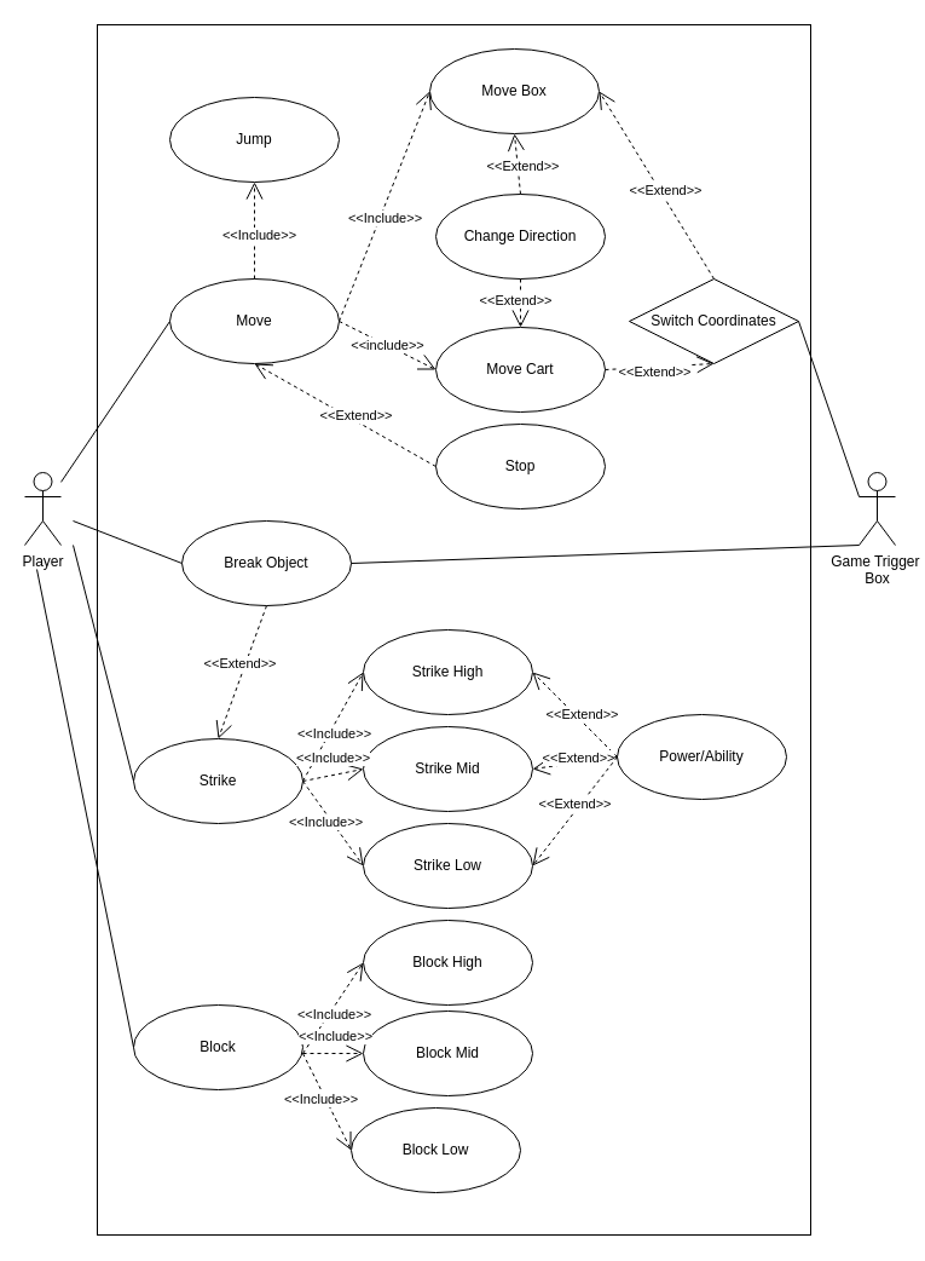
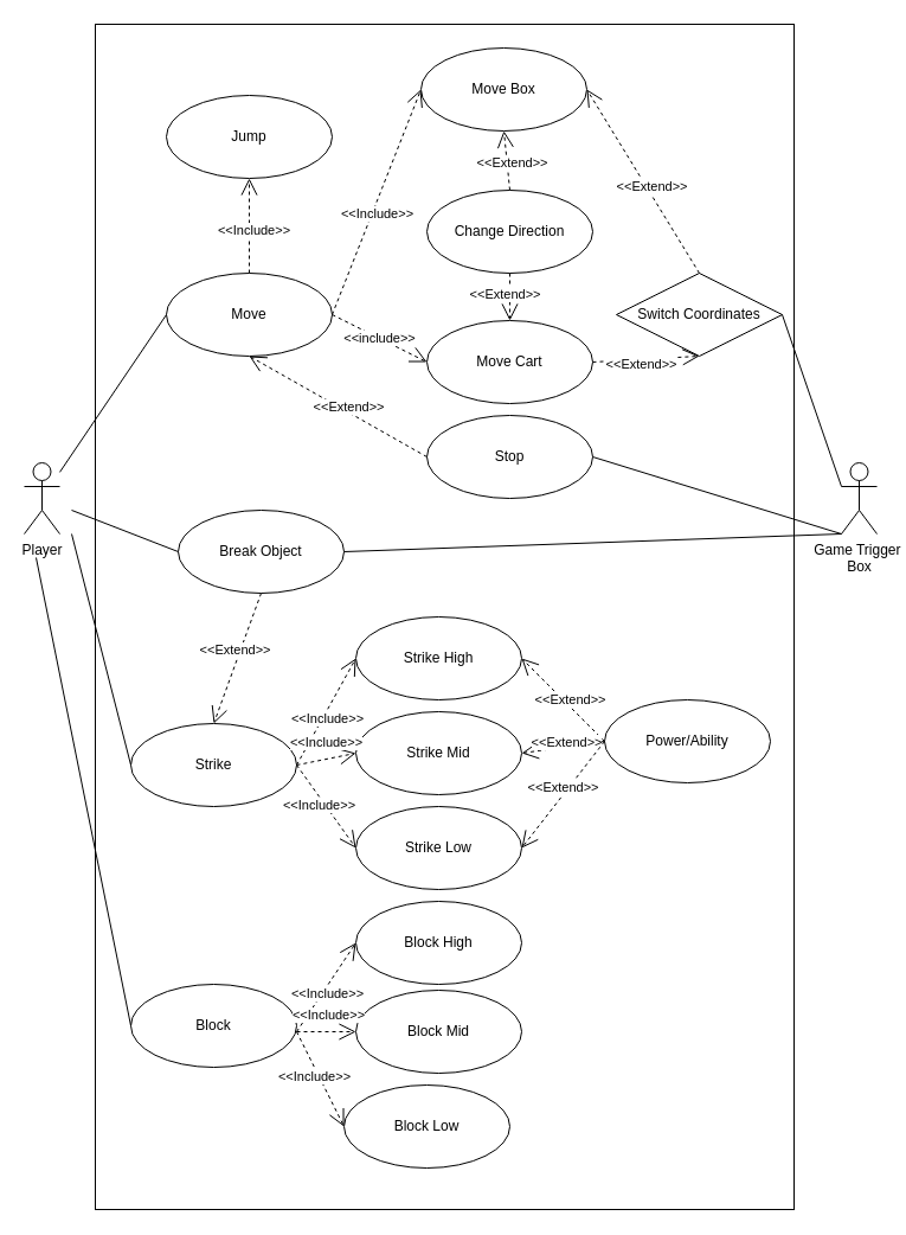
  <mxCell id="0" />
  <mxCell id="1" parent="0" />
  <mxCell id="2" value="" style="rounded=0;whiteSpace=wrap;html=1;" parent="1" vertex="1"><mxGeometry x="80" y="20" width="590" height="1000" as="geometry" /></mxCell>
  <mxCell id="3" value="Player&lt;br&gt;" style="shape=umlActor;verticalLabelPosition=bottom;verticalAlign=top;html=1;" parent="1" vertex="1"><mxGeometry x="20" y="390" width="30" height="60" as="geometry" /></mxCell>
  <mxCell id="4" value="Move Box" style="ellipse;whiteSpace=wrap;html=1;" parent="1" vertex="1"><mxGeometry x="355" y="40" width="140" height="70" as="geometry" /></mxCell>
  <mxCell id="5" value="Move" style="ellipse;whiteSpace=wrap;html=1;" parent="1" vertex="1"><mxGeometry x="140" y="230" width="140" height="70" as="geometry" /></mxCell>
  <mxCell id="6" value="Move Cart" style="ellipse;whiteSpace=wrap;html=1;" parent="1" vertex="1"><mxGeometry x="360" y="270" width="140" height="70" as="geometry" /></mxCell>
  <mxCell id="7" value="&amp;lt;&amp;lt;include&amp;gt;&amp;gt;" style="endArrow=open;endSize=12;dashed=1;html=1;rounded=0;entryX=0;entryY=0.5;entryDx=0;entryDy=0;exitX=1;exitY=0.5;exitDx=0;exitDy=0;" parent="1" source="5" target="6" edge="1"><mxGeometry width="160" relative="1" as="geometry"><mxPoint x="240" y="400" as="sourcePoint" /><mxPoint x="390" y="440" as="targetPoint" /></mxGeometry></mxCell>
  <mxCell id="8" value="&amp;lt;&amp;lt;Include&amp;gt;&amp;gt;" style="endArrow=open;endSize=12;dashed=1;html=1;rounded=0;exitX=1;exitY=0.5;exitDx=0;exitDy=0;entryX=0;entryY=0.5;entryDx=0;entryDy=0;" parent="1" source="5" target="4" edge="1"><mxGeometry x="-0.092" y="-4" width="160" relative="1" as="geometry"><mxPoint x="340" y="395" as="sourcePoint" /><mxPoint x="270" y="230" as="targetPoint" /><mxPoint as="offset" /></mxGeometry></mxCell>
  <mxCell id="9" value="Change Direction" style="ellipse;whiteSpace=wrap;html=1;" parent="1" vertex="1"><mxGeometry x="360" y="160" width="140" height="70" as="geometry" /></mxCell>
  <mxCell id="10" value="&amp;lt;&amp;lt;Extend&amp;gt;&amp;gt;" style="endArrow=open;endSize=12;dashed=1;html=1;rounded=0;exitX=0.5;exitY=0;exitDx=0;exitDy=0;entryX=0.5;entryY=1;entryDx=0;entryDy=0;" parent="1" source="9" target="4" edge="1"><mxGeometry x="-0.092" y="-4" width="160" relative="1" as="geometry"><mxPoint x="280" y="335" as="sourcePoint" /><mxPoint x="340" y="285" as="targetPoint" /><mxPoint as="offset" /></mxGeometry></mxCell>
  <mxCell id="11" value="&amp;lt;&amp;lt;Extend&amp;gt;&amp;gt;" style="endArrow=open;endSize=12;dashed=1;html=1;rounded=0;exitX=0.5;exitY=1;exitDx=0;exitDy=0;entryX=0.5;entryY=0;entryDx=0;entryDy=0;" parent="1" source="9" target="6" edge="1"><mxGeometry x="-0.092" y="-4" width="160" relative="1" as="geometry"><mxPoint x="520" y="335" as="sourcePoint" /><mxPoint x="480" y="285" as="targetPoint" /><mxPoint as="offset" /></mxGeometry></mxCell>
  <mxCell id="12" value="Strike" style="ellipse;whiteSpace=wrap;html=1;" parent="1" vertex="1"><mxGeometry x="110" y="610" width="140" height="70" as="geometry" /></mxCell>
  <mxCell id="13" value="Strike High" style="ellipse;whiteSpace=wrap;html=1;" parent="1" vertex="1"><mxGeometry x="300" y="520" width="140" height="70" as="geometry" /></mxCell>
  <mxCell id="14" value="Strike Mid" style="ellipse;whiteSpace=wrap;html=1;" parent="1" vertex="1"><mxGeometry x="300" y="600" width="140" height="70" as="geometry" /></mxCell>
  <mxCell id="15" value="Strike Low" style="ellipse;whiteSpace=wrap;html=1;" parent="1" vertex="1"><mxGeometry x="300" y="680" width="140" height="70" as="geometry" /></mxCell>
  <mxCell id="16" value="&amp;lt;&amp;lt;Include&amp;gt;&amp;gt;" style="endArrow=open;endSize=12;dashed=1;html=1;rounded=0;exitX=1;exitY=0.5;exitDx=0;exitDy=0;entryX=0;entryY=0.5;entryDx=0;entryDy=0;" parent="1" source="12" target="13" edge="1"><mxGeometry x="-0.092" y="-4" width="160" relative="1" as="geometry"><mxPoint x="280" y="335" as="sourcePoint" /><mxPoint x="340" y="285" as="targetPoint" /><mxPoint as="offset" /></mxGeometry></mxCell>
  <mxCell id="17" value="&amp;lt;&amp;lt;Include&amp;gt;&amp;gt;" style="endArrow=open;endSize=12;dashed=1;html=1;rounded=0;exitX=1;exitY=0.5;exitDx=0;exitDy=0;entryX=0;entryY=0.5;entryDx=0;entryDy=0;" parent="1" source="12" target="14" edge="1"><mxGeometry x="0.08" y="14" width="160" relative="1" as="geometry"><mxPoint x="280" y="545" as="sourcePoint" /><mxPoint x="320" y="485" as="targetPoint" /><mxPoint as="offset" /></mxGeometry></mxCell>
  <mxCell id="18" value="&amp;lt;&amp;lt;Include&amp;gt;&amp;gt;" style="endArrow=open;endSize=12;dashed=1;html=1;rounded=0;exitX=1;exitY=0.5;exitDx=0;exitDy=0;entryX=0;entryY=0.5;entryDx=0;entryDy=0;" parent="1" source="12" target="15" edge="1"><mxGeometry x="-0.092" y="-4" width="160" relative="1" as="geometry"><mxPoint x="280" y="545" as="sourcePoint" /><mxPoint x="320" y="575" as="targetPoint" /><mxPoint as="offset" /></mxGeometry></mxCell>
  <mxCell id="19" value="" style="endArrow=none;html=1;rounded=0;entryX=0;entryY=0.5;entryDx=0;entryDy=0;" parent="1" source="3" target="5" edge="1"><mxGeometry width="50" height="50" relative="1" as="geometry"><mxPoint x="160" y="360" as="sourcePoint" /><mxPoint x="210" y="310" as="targetPoint" /></mxGeometry></mxCell>
  <mxCell id="20" value="" style="endArrow=none;html=1;rounded=0;entryX=0;entryY=0.5;entryDx=0;entryDy=0;" parent="1" target="12" edge="1"><mxGeometry width="50" height="50" relative="1" as="geometry"><mxPoint x="60" y="450" as="sourcePoint" /><mxPoint x="150" y="275" as="targetPoint" /></mxGeometry></mxCell>
  <mxCell id="21" value="Switch Coordinates" style="rhombus;whiteSpace=wrap;html=1;" parent="1" vertex="1"><mxGeometry x="520" y="230" width="140" height="70" as="geometry" /></mxCell>
  <mxCell id="22" value="&amp;lt;&amp;lt;Extend&amp;gt;&amp;gt;" style="endArrow=open;endSize=12;dashed=1;html=1;rounded=0;exitX=0.5;exitY=0;exitDx=0;exitDy=0;entryX=1;entryY=0.5;entryDx=0;entryDy=0;" parent="1" source="21" target="4" edge="1"><mxGeometry x="-0.092" y="-4" width="160" relative="1" as="geometry"><mxPoint x="440" y="240" as="sourcePoint" /><mxPoint x="440" y="190" as="targetPoint" /><mxPoint as="offset" /></mxGeometry></mxCell>
  <mxCell id="23" value="&amp;lt;&amp;lt;Extend&amp;gt;&amp;gt;" style="endArrow=open;endSize=12;dashed=1;html=1;rounded=0;exitX=1;exitY=0.5;exitDx=0;exitDy=0;entryX=0.5;entryY=1;entryDx=0;entryDy=0;" parent="1" source="6" target="21" edge="1"><mxGeometry x="-0.092" y="-4" width="160" relative="1" as="geometry"><mxPoint x="620" y="415" as="sourcePoint" /><mxPoint x="530" y="330" as="targetPoint" /><mxPoint as="offset" /></mxGeometry></mxCell>
  <mxCell id="24" value="Game Trigger&amp;nbsp;&lt;br&gt;Box" style="shape=umlActor;verticalLabelPosition=bottom;verticalAlign=top;html=1;outlineConnect=0;" parent="1" vertex="1"><mxGeometry x="710" y="390" width="30" height="60" as="geometry" /></mxCell>
  <mxCell id="25" value="" style="endArrow=none;html=1;rounded=0;entryX=0;entryY=0.333;entryDx=0;entryDy=0;entryPerimeter=0;exitX=1;exitY=0.5;exitDx=0;exitDy=0;" parent="1" source="21" target="24" edge="1"><mxGeometry width="50" height="50" relative="1" as="geometry"><mxPoint x="450" y="400" as="sourcePoint" /><mxPoint x="500" y="350" as="targetPoint" /></mxGeometry></mxCell>
  <mxCell id="26" value="Stop" style="ellipse;whiteSpace=wrap;html=1;" parent="1" vertex="1"><mxGeometry x="360" y="350" width="140" height="70" as="geometry" /></mxCell>
  <mxCell id="27" value="&amp;lt;&amp;lt;Extend&amp;gt;&amp;gt;" style="endArrow=open;endSize=12;dashed=1;html=1;rounded=0;exitX=0;exitY=0.5;exitDx=0;exitDy=0;entryX=0.5;entryY=1;entryDx=0;entryDy=0;" parent="1" source="26" target="5" edge="1"><mxGeometry x="-0.092" y="-4" width="160" relative="1" as="geometry"><mxPoint x="510" y="395" as="sourcePoint" /><mxPoint x="600" y="310" as="targetPoint" /><mxPoint as="offset" /></mxGeometry></mxCell>
+ <mxCell id="28" value="" style="endArrow=none;html=1;rounded=0;entryX=0;entryY=1;entryDx=0;entryDy=0;entryPerimeter=0;exitX=1;exitY=0.5;exitDx=0;exitDy=0;" parent="1" source="26" target="24" edge="1"><mxGeometry width="50" height="50" relative="1" as="geometry"><mxPoint x="670" y="275" as="sourcePoint" /><mxPoint x="730" y="310" as="targetPoint" /></mxGeometry></mxCell>
  <mxCell id="29" value="Block" style="ellipse;whiteSpace=wrap;html=1;" parent="1" vertex="1"><mxGeometry x="110" y="830" width="140" height="70" as="geometry" /></mxCell>
  <mxCell id="30" value="" style="endArrow=none;html=1;rounded=0;entryX=0;entryY=0.5;entryDx=0;entryDy=0;" parent="1" target="29" edge="1"><mxGeometry width="50" height="50" relative="1" as="geometry"><mxPoint x="30" y="470" as="sourcePoint" /><mxPoint x="120" y="655" as="targetPoint" /></mxGeometry></mxCell>
  <mxCell id="31" value="Block Mid" style="ellipse;whiteSpace=wrap;html=1;" parent="1" vertex="1"><mxGeometry x="300" y="835" width="140" height="70" as="geometry" /></mxCell>
  <mxCell id="32" value="Block Low" style="ellipse;whiteSpace=wrap;html=1;" parent="1" vertex="1"><mxGeometry x="290" y="915" width="140" height="70" as="geometry" /></mxCell>
  <mxCell id="33" value="&amp;lt;&amp;lt;Include&amp;gt;&amp;gt;" style="endArrow=open;endSize=12;dashed=1;html=1;rounded=0;exitX=1;exitY=0.5;exitDx=0;exitDy=0;entryX=0;entryY=0.5;entryDx=0;entryDy=0;" parent="1" target="36" edge="1"><mxGeometry x="-0.092" y="-4" width="160" relative="1" as="geometry"><mxPoint x="250" y="870" as="sourcePoint" /><mxPoint x="300" y="780" as="targetPoint" /><mxPoint as="offset" /></mxGeometry></mxCell>
  <mxCell id="34" value="&amp;lt;&amp;lt;Include&amp;gt;&amp;gt;" style="endArrow=open;endSize=12;dashed=1;html=1;rounded=0;exitX=1;exitY=0.5;exitDx=0;exitDy=0;entryX=0;entryY=0.5;entryDx=0;entryDy=0;" parent="1" target="31" edge="1"><mxGeometry x="0.08" y="14" width="160" relative="1" as="geometry"><mxPoint x="250" y="870" as="sourcePoint" /><mxPoint x="320" y="710" as="targetPoint" /><mxPoint as="offset" /></mxGeometry></mxCell>
  <mxCell id="35" value="&amp;lt;&amp;lt;Include&amp;gt;&amp;gt;" style="endArrow=open;endSize=12;dashed=1;html=1;rounded=0;exitX=1;exitY=0.5;exitDx=0;exitDy=0;entryX=0;entryY=0.5;entryDx=0;entryDy=0;" parent="1" target="32" edge="1"><mxGeometry x="-0.092" y="-4" width="160" relative="1" as="geometry"><mxPoint x="250" y="870" as="sourcePoint" /><mxPoint x="320" y="800" as="targetPoint" /><mxPoint as="offset" /></mxGeometry></mxCell>
  <mxCell id="36" value="Block High" style="ellipse;whiteSpace=wrap;html=1;" parent="1" vertex="1"><mxGeometry x="300" y="760" width="140" height="70" as="geometry" /></mxCell>
  <mxCell id="37" value="Power/Ability" style="ellipse;whiteSpace=wrap;html=1;" parent="1" vertex="1"><mxGeometry x="510" y="590" width="140" height="70" as="geometry" /></mxCell>
  <mxCell id="38" value="&amp;lt;&amp;lt;Extend&amp;gt;&amp;gt;" style="endArrow=open;endSize=12;dashed=1;html=1;rounded=0;exitX=0;exitY=0.5;exitDx=0;exitDy=0;entryX=1;entryY=0.5;entryDx=0;entryDy=0;" parent="1" source="37" target="13" edge="1"><mxGeometry x="-0.092" y="-4" width="160" relative="1" as="geometry"><mxPoint x="500" y="625" as="sourcePoint" /><mxPoint x="590" y="540" as="targetPoint" /><mxPoint as="offset" /></mxGeometry></mxCell>
  <mxCell id="39" value="&amp;lt;&amp;lt;Extend&amp;gt;&amp;gt;" style="endArrow=open;endSize=12;dashed=1;html=1;rounded=0;entryX=1;entryY=0.5;entryDx=0;entryDy=0;exitX=0;exitY=0.5;exitDx=0;exitDy=0;" parent="1" source="37" target="14" edge="1"><mxGeometry x="-0.092" y="-4" width="160" relative="1" as="geometry"><mxPoint x="490" y="635" as="sourcePoint" /><mxPoint x="450" y="565" as="targetPoint" /><mxPoint as="offset" /></mxGeometry></mxCell>
  <mxCell id="40" value="&amp;lt;&amp;lt;Extend&amp;gt;&amp;gt;" style="endArrow=open;endSize=12;dashed=1;html=1;rounded=0;entryX=1;entryY=0.5;entryDx=0;entryDy=0;exitX=0;exitY=0.5;exitDx=0;exitDy=0;" parent="1" source="37" target="15" edge="1"><mxGeometry x="-0.092" y="-4" width="160" relative="1" as="geometry"><mxPoint x="540" y="635" as="sourcePoint" /><mxPoint x="450" y="645" as="targetPoint" /><mxPoint as="offset" /></mxGeometry></mxCell>
  <mxCell id="41" value="Break Object" style="ellipse;whiteSpace=wrap;html=1;" parent="1" vertex="1"><mxGeometry x="150" y="430" width="140" height="70" as="geometry" /></mxCell>
  <mxCell id="42" value="" style="endArrow=none;html=1;rounded=0;entryX=0;entryY=0.5;entryDx=0;entryDy=0;" parent="1" target="41" edge="1"><mxGeometry width="50" height="50" relative="1" as="geometry"><mxPoint x="60" y="430" as="sourcePoint" /><mxPoint x="120" y="655" as="targetPoint" /></mxGeometry></mxCell>
  <mxCell id="43" value="&amp;lt;&amp;lt;Extend&amp;gt;&amp;gt;" style="endArrow=open;endSize=12;dashed=1;html=1;rounded=0;exitX=0.5;exitY=1;exitDx=0;exitDy=0;entryX=0.5;entryY=0;entryDx=0;entryDy=0;" parent="1" source="41" target="12" edge="1"><mxGeometry x="-0.092" y="-4" width="160" relative="1" as="geometry"><mxPoint x="180" y="550" as="sourcePoint" /><mxPoint x="110" y="480" as="targetPoint" /><mxPoint as="offset" /></mxGeometry></mxCell>
  <mxCell id="44" value="" style="endArrow=none;html=1;rounded=0;exitX=1;exitY=0.5;exitDx=0;exitDy=0;" parent="1" source="41" edge="1"><mxGeometry width="50" height="50" relative="1" as="geometry"><mxPoint x="510" y="395" as="sourcePoint" /><mxPoint x="710" y="450" as="targetPoint" /></mxGeometry></mxCell>
  <mxCell id="45" value="Jump" style="ellipse;whiteSpace=wrap;html=1;" parent="1" vertex="1"><mxGeometry x="140" y="80" width="140" height="70" as="geometry" /></mxCell>
  <mxCell id="46" value="&amp;lt;&amp;lt;Include&amp;gt;&amp;gt;" style="endArrow=open;endSize=12;dashed=1;html=1;rounded=0;exitX=0.5;exitY=0;exitDx=0;exitDy=0;entryX=0.5;entryY=1;entryDx=0;entryDy=0;" parent="1" source="5" target="45" edge="1"><mxGeometry x="-0.092" y="-4" width="160" relative="1" as="geometry"><mxPoint x="290" y="275" as="sourcePoint" /><mxPoint x="365" y="85" as="targetPoint" /><mxPoint as="offset" /></mxGeometry></mxCell>
